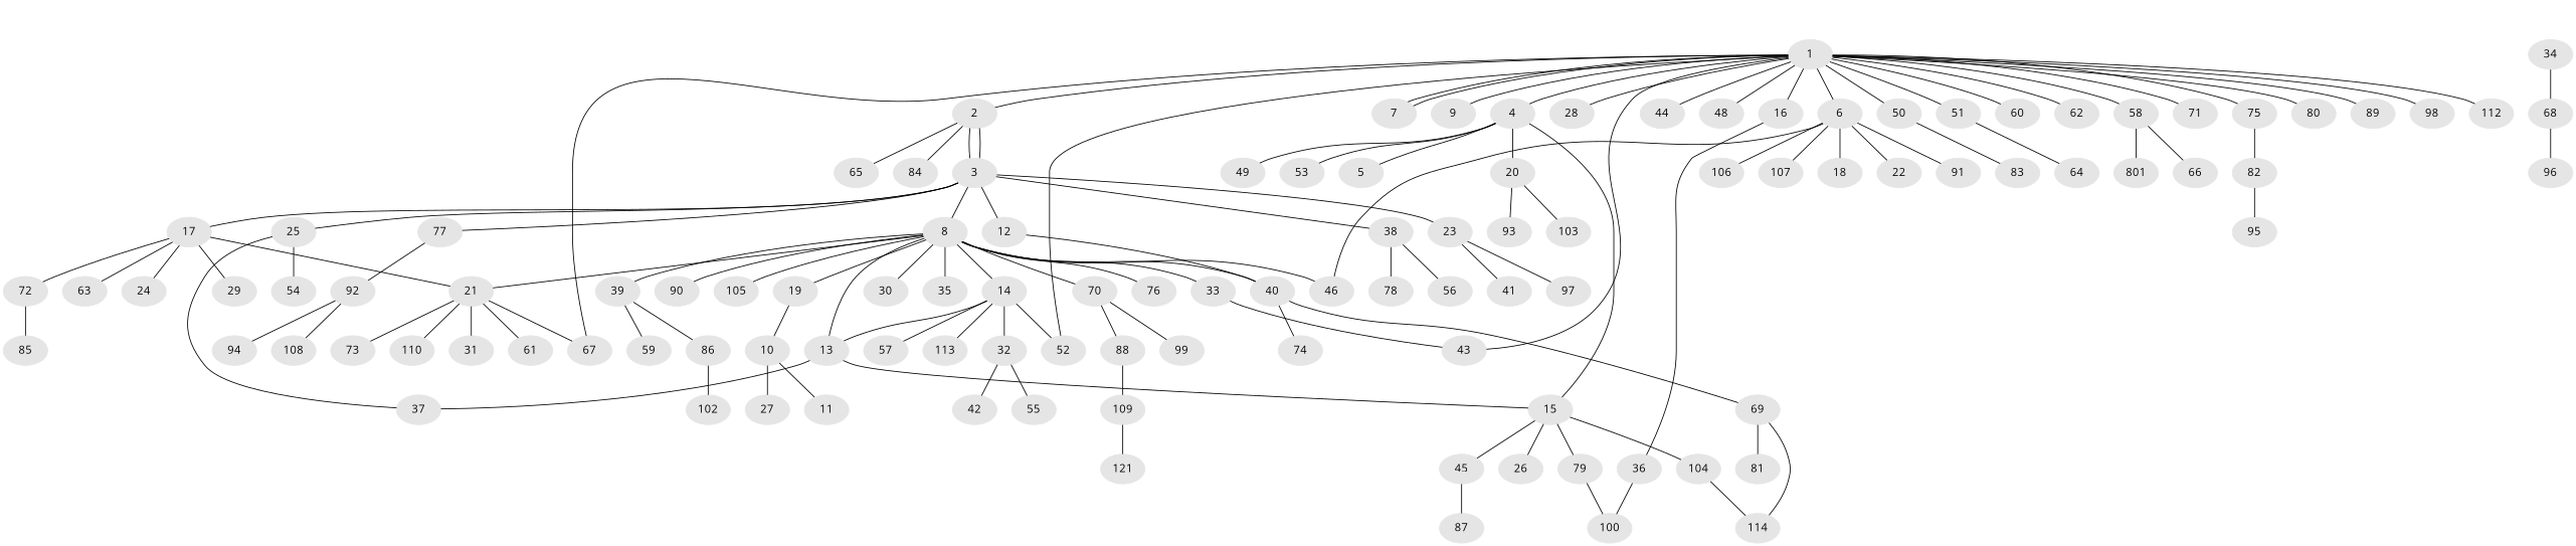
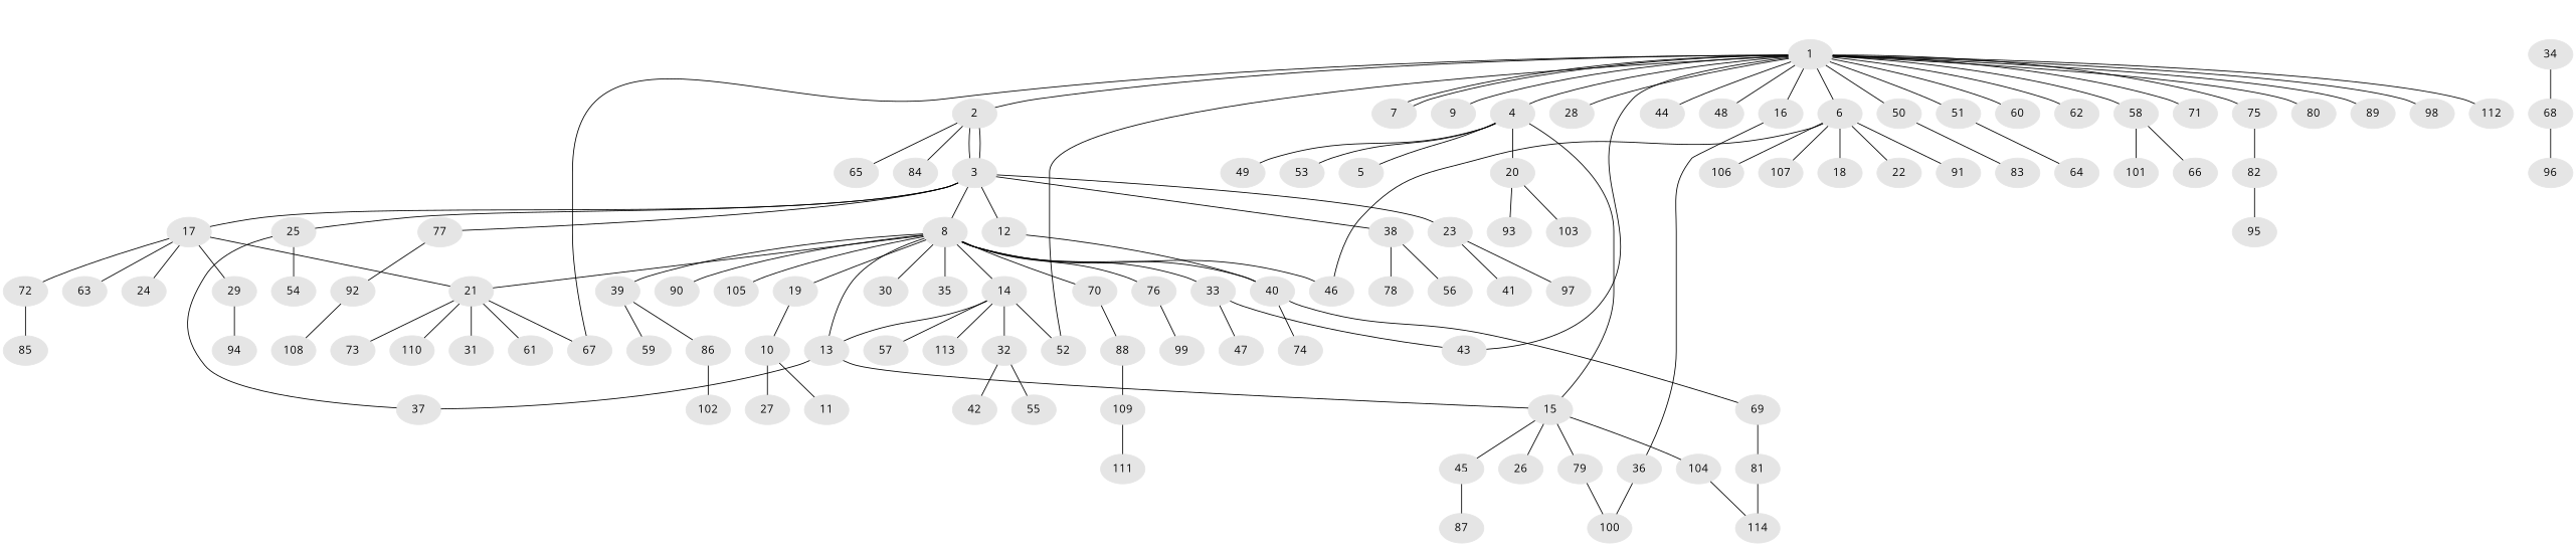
  graph {
    fontname="Open Sans"
    node [color=gray90 fontname="Open Sans" style=filled]
    edge [fontname="Open Sans"]
    1
    2
    4
    6
    7
    9
    16
    28
    43
    44
    48
    50
    51
    52
    58
    60
    62
    67
    71
    75
    80
    89
    98
    112
    3
    65
    84
    5
    15
    20
    49
    53
    18
    22
    46
    91
    106
    107
    36
    83
    64
    66
-   101 [label=801]
+   101
    82
    8
    12
    17
    23
    25
    38
    77
    13
    14
    19
    21
    30
    33
    35
    39
    40
    70
    76
    90
    105
    24
    29
    63
    72
    41
    97
    37
    54
    56
    78
    92
    26
    45
    79
    104
    93
    103
    10
    11
    27
    32
    57
    113
    31
    61
    73
    110
+   47
    59
    86
    69
    74
    88
    99
    42
    55
    34
    68
    87
    100
    114
    94
    85
    96
    102
    81
    109
    95
    108
-   111 [label=121]
+   111
    1 -- 2
    1 -- 4
    1 -- 6
    1 -- 7
    1 -- 7
    1 -- 9
    1 -- 16
    1 -- 28
    1 -- 43
    1 -- 44
    1 -- 48
    1 -- 50
    1 -- 51
    1 -- 52
    1 -- 58
    1 -- 60
    1 -- 62
    1 -- 67
    1 -- 71
    1 -- 75
    1 -- 80
    1 -- 89
    1 -- 98
    1 -- 112
    2 -- 3
    2 -- 3
    2 -- 65
    2 -- 84
    4 -- 5
    4 -- 15
    4 -- 20
    4 -- 49
    4 -- 53
    6 -- 18
    6 -- 22
    6 -- 46
    6 -- 91
    6 -- 106
    6 -- 107
    16 -- 36
    50 -- 83
    51 -- 64
    58 -- 66
    58 -- 101
    75 -- 82
    3 -- 8
    3 -- 12
    3 -- 17
    3 -- 23
    3 -- 25
    3 -- 38
    3 -- 77
    15 -- 26
    15 -- 45
    15 -- 79
    15 -- 104
    20 -- 93
    20 -- 103
    36 -- 100
    82 -- 95
    8 -- 46
    8 -- 13
    8 -- 14
    8 -- 19
    8 -- 21
    8 -- 30
    8 -- 33
    8 -- 35
    8 -- 39
    8 -- 40
    8 -- 70
    8 -- 76
    8 -- 90
    8 -- 105
    12 -- 40
    17 -- 21
    17 -- 24
    17 -- 29
    17 -- 63
    17 -- 72
    23 -- 41
    23 -- 97
    25 -- 37
    25 -- 54
    38 -- 56
    38 -- 78
    77 -- 92
    13 -- 15
    13 -- 37
    14 -- 52
    14 -- 13
    14 -- 32
    14 -- 57
    14 -- 113
    19 -- 10
    21 -- 67
    21 -- 31
    21 -- 61
    21 -- 73
    21 -- 110
    33 -- 43
+   33 -- 47
    39 -- 59
    39 -- 86
    40 -- 69
    40 -- 74
    70 -- 88
-   70 -- 99
-   92 -- 94
+   76 -- 99
+   29 -- 94
    72 -- 85
    92 -- 108
    45 -- 87
    79 -- 100
    104 -- 114
    10 -- 11
    10 -- 27
    32 -- 42
    32 -- 55
    86 -- 102
-   69 -- 114
+   81 -- 114
    69 -- 81
    88 -- 109
    34 -- 68
    68 -- 96
    109 -- 111
  }
